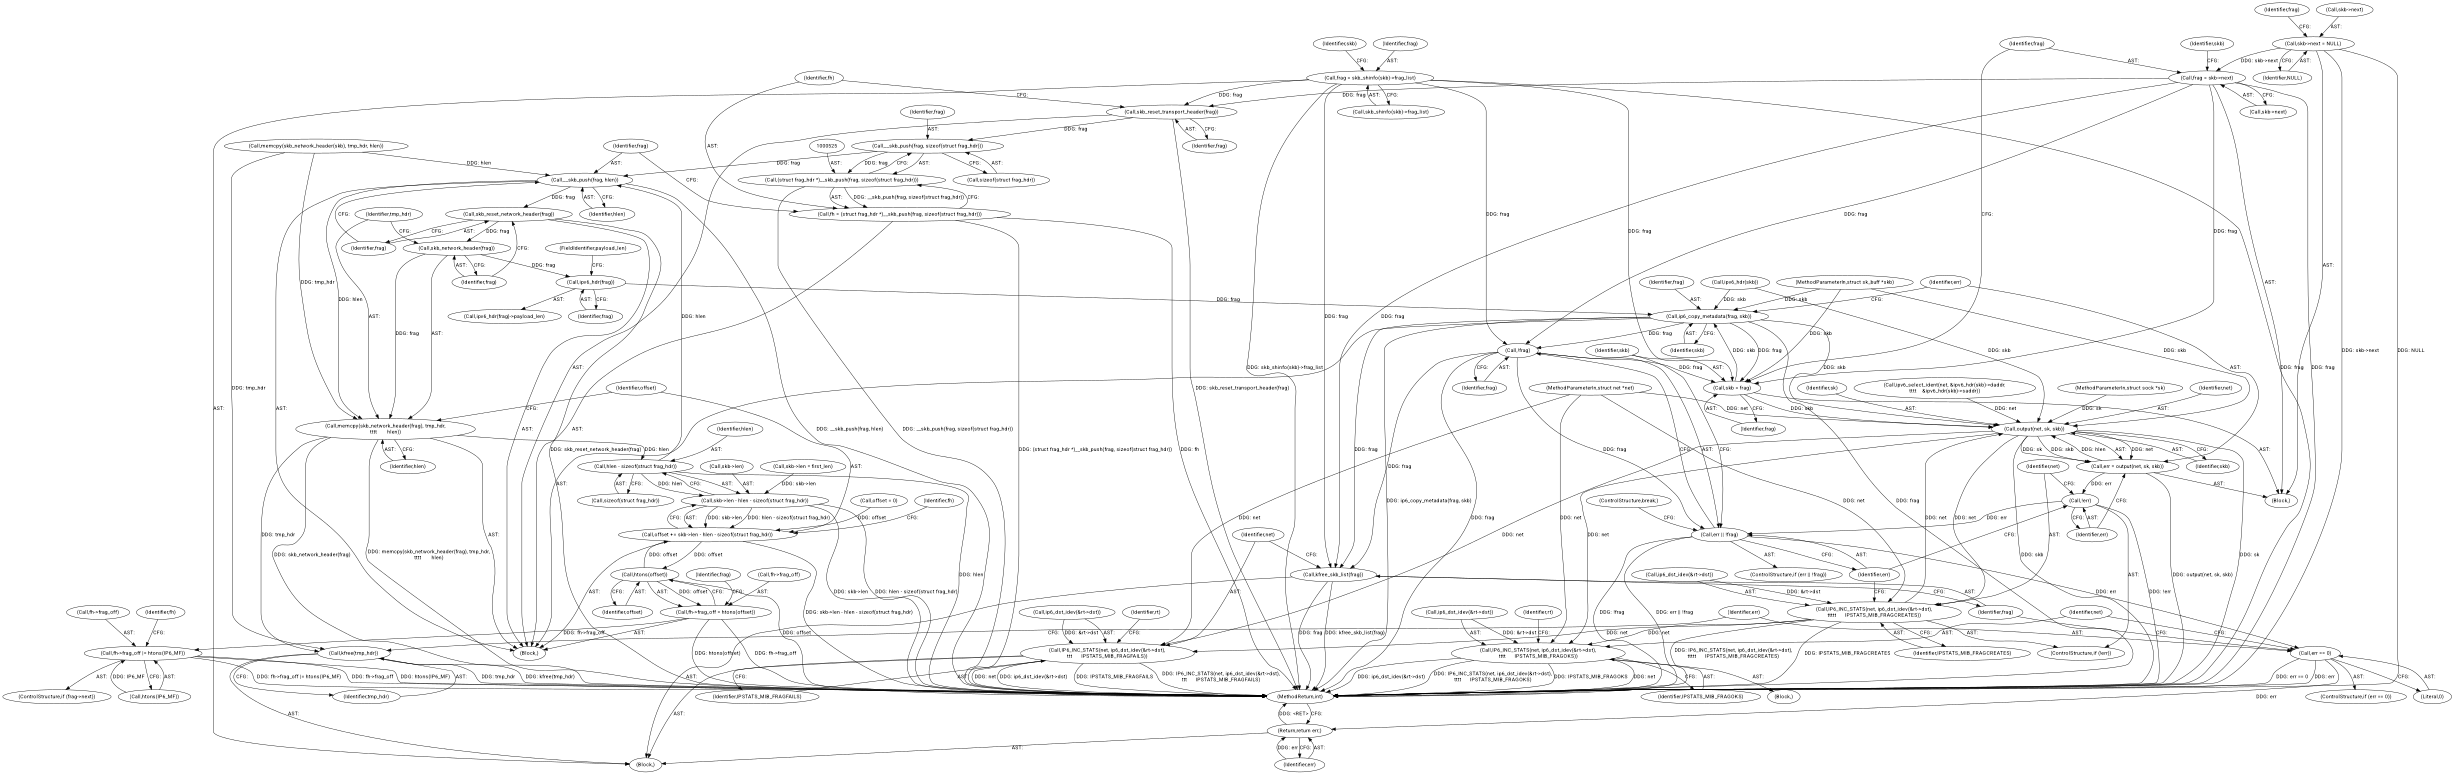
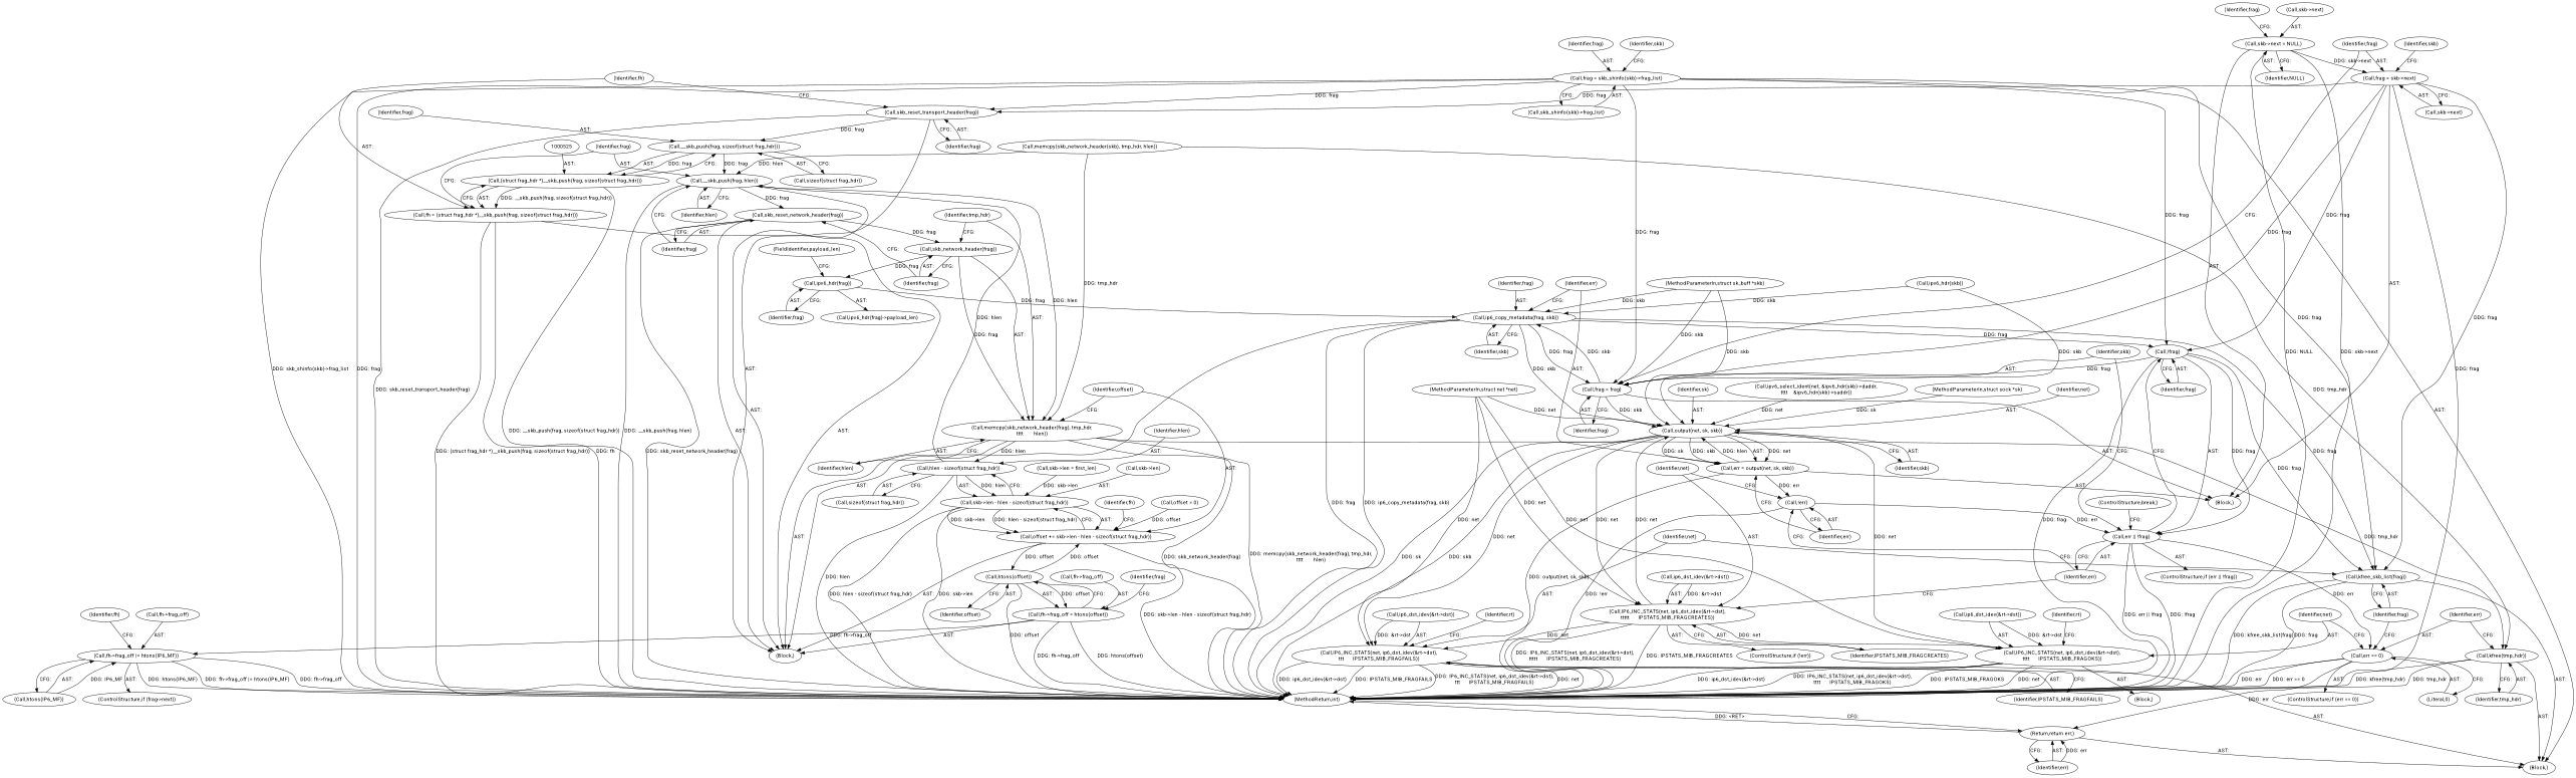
  digraph {
    fontname=Roboto
    node [fontname=Roboto]
    edge [fontname=Roboto]
    n1 [label="(Call,skb_reset_transport_header(frag))"]
    n2 [label="(Call,__skb_push(frag, sizeof(struct frag_hdr)))"]
    n3 [label="(Identifier,frag)"]
    n4 [label="(Block,)"]
    n5 [label="(MethodReturn,int)"]
    n6 [label="(Call,(struct frag_hdr *)__skb_push(frag, sizeof(struct frag_hdr)))"]
    n7 [label="(Call,__skb_push(frag, hlen))"]
    n8 [label="(Call,sizeof(struct frag_hdr))"]
    n9 [label="(Return,return err;)"]
    n10 [label="(Call,frag = skb->next)"]
    n11 [label="(Call,!frag)"]
-   n12 [label="(Call,skb = frag)"]
+   n12 [label="(Call,frag = frag)"]
    n13 [label="(Call,kfree_skb_list(frag))"]
    n14 [label="(Call,skb->next)"]
    n15 [label="(Block,)"]
    n16 [label="(Call,err || !frag)"]
    n17 [label="(Identifier,frag)"]
    n18 [label="(Call,ip6_copy_metadata(frag, skb))"]
    n19 [label="(Call,output(net, sk, skb))"]
    n20 [label="(Identifier,frag)"]
    n21 [label="(Block,)"]
    n22 [label="(Identifier,frag)"]
    n23 [label="(Call,skb->next = NULL)"]
    n24 [label="(Identifier,NULL)"]
    n25 [label="(Call,frag = skb_shinfo(skb)->frag_list)"]
    n26 [label="(Call,skb_shinfo(skb)->frag_list)"]
    n27 [label="(Call,fh = (struct frag_hdr *)__skb_push(frag, sizeof(struct frag_hdr)))"]
    n28 [label="(Call,skb_reset_network_header(frag))"]
    n29 [label="(Call,memcpy(skb_network_header(frag), tmp_hdr,\n\t\t\t\t       hlen))"]
    n30 [label="(Identifier,hlen)"]
    n31 [label="(Call,skb_network_header(frag))"]
    n32 [label="(Identifier,frag)"]
    n33 [label="(Call,hlen - sizeof(struct frag_hdr))"]
    n34 [label="(Call,kfree(tmp_hdr))"]
    n35 [label="(Identifier,hlen)"]
    n36 [label="(Call,ipv6_hdr(frag))"]
    n37 [label="(Identifier,frag)"]
    n38 [label="(Identifier,frag)"]
    n39 [label="(Call,ipv6_hdr(frag)->payload_len)"]
    n40 [label="(Call,skb->len - hlen - sizeof(struct frag_hdr))"]
    n41 [label="(Call,sizeof(struct frag_hdr))"]
    n42 [label="(Identifier,tmp_hdr)"]
    n43 [label="(Call,offset += skb->len - hlen - sizeof(struct frag_hdr))"]
    n44 [label="(Call,htons(offset))"]
    n45 [label="(Call,fh->frag_off = htons(offset))"]
    n46 [label="(Identifier,offset)"]
    n47 [label="(Call,fh->frag_off |= htons(IP6_MF))"]
    n48 [label="(ControlStructure,if (frag->next))"]
    n49 [label="(Call,htons(IP6_MF))"]
    n50 [label="(Identifier,skb)"]
    n51 [label="(Call,err = output(net, sk, skb))"]
    n52 [label="(Call,IP6_INC_STATS(net, ip6_dst_idev(&rt->dst),\n\t\t\t\t\t      IPSTATS_MIB_FRAGCREATES))"]
    n53 [label="(Call,IP6_INC_STATS(net, ip6_dst_idev(&rt->dst),\n\t\t\t\t      IPSTATS_MIB_FRAGOKS))"]
    n54 [label="(Call,IP6_INC_STATS(net, ip6_dst_idev(&rt->dst),\n\t\t\t      IPSTATS_MIB_FRAGFAILS))"]
    n55 [label="(Identifier,skb)"]
    n56 [label="(Call,!err)"]
    n57 [label="(ControlStructure,if (!err))"]
    n58 [label="(Identifier,IPSTATS_MIB_FRAGCREATES)"]
    n59 [label="(Block,)"]
-   n60 [label="(Identifier,IPSTATS_MIB_FRAGOKS)"]
    n61 [label="(Identifier,IPSTATS_MIB_FRAGFAILS)"]
    n62 [label="(Identifier,err)"]
    n63 [label="(Call,err == 0)"]
    n64 [label="(ControlStructure,if (err || !frag))"]
    n65 [label="(Identifier,err)"]
    n66 [label="(ControlStructure,if (err == 0))"]
    n67 [label="(Literal,0)"]
    n68 [label="(Identifier,err)"]
    n69 [label="(MethodParameterIn,struct net *net)"]
    n70 [label="(Call,skb->len = first_len)"]
    n71 [label="(Identifier,net)"]
    n72 [label="(Identifier,net)"]
    n73 [label="(Identifier,offset)"]
    n74 [label="(Identifier,frag)"]
    n75 [label="(Call,fh->frag_off)"]
    n76 [label="(Identifier,fh)"]
    n77 [label="(Identifier,err)"]
    n78 [label="(Identifier,tmp_hdr)"]
    n79 [label="(Identifier,frag)"]
    n80 [label="(Identifier,frag)"]
    n81 [label="(Identifier,sk)"]
    n82 [label="(Call,ip6_dst_idev(&rt->dst))"]
    n83 [label="(Identifier,skb)"]
    n84 [label="(Call,memcpy(skb_network_header(skb), tmp_hdr, hlen))"]
    n85 [label="(Identifier,skb)"]
    n86 [label="(MethodParameterIn,struct sk_buff *skb)"]
    n87 [label="(Identifier,rt)"]
    n88 [label="(Call,skb->len)"]
    n89 [label="(Identifier,frag)"]
    n90 [label="(Identifier,fh)"]
    n91 [label="(Identifier,err)"]
    n92 [label="(Identifier,fh)"]
    n93 [label="(Call,ipv6_select_ident(net, &ipv6_hdr(skb)->daddr,\n\t\t\t\t    &ipv6_hdr(skb)->saddr))"]
    n94 [label="(Identifier,net)"]
    n95 [label="(Call,skb->next)"]
    n96 [label="(Identifier,rt)"]
    n97 [label="(Call,offset = 0)"]
    n98 [label="(Identifier,frag)"]
    n99 [label="(Call,ip6_dst_idev(&rt->dst))"]
    n100 [label="(Call,ipv6_hdr(skb))"]
    n101 [label="(Identifier,frag)"]
    n102 [label="(MethodParameterIn,struct sock *sk)"]
    n103 [label="(ControlStructure,break;)"]
    n104 [label="(Identifier,net)"]
    n105 [label="(Identifier,skb)"]
    n106 [label="(Call,fh->frag_off)"]
    n107 [label="(Call,ip6_dst_idev(&rt->dst))"]
    n108 [label="(Identifier,hlen)"]
    n109 [label="(Identifier,frag)"]
    n110 [label="(FieldIdentifier,payload_len)"]
    1000525
    n1 -> n2 [label="DDG: frag"]
    n1 -> n3 [label="CFG: "]
    n1 -> n4 [label="AST: "]
    n1 -> n5 [label="DDG: skb_reset_transport_header(frag)"]
    n2 -> n6 [label="AST: "]
    n2 -> n6 [label="DDG: frag"]
    n2 -> n7 [label="DDG: frag"]
    n2 -> n8 [label="CFG: "]
    n3 -> n1 [label="AST: "]
    n5 -> n9 [label="CFG: "]
    n6 -> n2 [label="CFG: "]
    n6 -> n5 [label="DDG: __skb_push(frag, sizeof(struct frag_hdr))"]
    n6 -> n27 [label="AST: "]
    n6 -> n27 [label="DDG: __skb_push(frag, sizeof(struct frag_hdr))"]
    n7 -> n4 [label="AST: "]
    n7 -> n5 [label="DDG: __skb_push(frag, hlen)"]
    n7 -> n28 [label="DDG: frag"]
    n7 -> n29 [label="DDG: hlen"]
    n7 -> n30 [label="CFG: "]
    n8 -> n2 [label="AST: "]
    n9 -> n5 [label="DDG: <RET>"]
    n9 -> n21 [label="AST: "]
    n9 -> n68 [label="CFG: "]
    n10 -> n1 [label="DDG: frag"]
    n10 -> n5 [label="DDG: frag"]
    n10 -> n11 [label="DDG: frag"]
    n10 -> n12 [label="DDG: frag"]
    n10 -> n13 [label="DDG: frag"]
    n10 -> n14 [label="CFG: "]
    n10 -> n15 [label="AST: "]
    n11 -> n5 [label="DDG: frag"]
    n11 -> n12 [label="DDG: frag"]
    n11 -> n13 [label="DDG: frag"]
    n11 -> n16 [label="AST: "]
    n11 -> n16 [label="DDG: frag"]
    n11 -> n17 [label="CFG: "]
    n12 -> n15 [label="AST: "]
    n12 -> n18 [label="DDG: skb"]
    n12 -> n19 [label="DDG: skb"]
    n12 -> n20 [label="CFG: "]
    n13 -> n5 [label="DDG: kfree_skb_list(frag)"]
    n13 -> n5 [label="DDG: frag"]
    n13 -> n21 [label="AST: "]
    n13 -> n22 [label="CFG: "]
    n14 -> n10 [label="AST: "]
    n16 -> n5 [label="DDG: err || !frag"]
    n16 -> n5 [label="DDG: !frag"]
    n16 -> n11 [label="CFG: "]
    n16 -> n63 [label="DDG: err"]
    n16 -> n64 [label="AST: "]
    n16 -> n65 [label="CFG: "]
    n17 -> n11 [label="AST: "]
    n18 -> n4 [label="AST: "]
    n18 -> n5 [label="DDG: frag"]
    n18 -> n5 [label="DDG: ip6_copy_metadata(frag, skb)"]
    n18 -> n11 [label="DDG: frag"]
    n18 -> n12 [label="DDG: frag"]
    n18 -> n13 [label="DDG: frag"]
    n18 -> n19 [label="DDG: skb"]
    n18 -> n50 [label="CFG: "]
    n19 -> n5 [label="DDG: sk"]
    n19 -> n5 [label="DDG: skb"]
    n19 -> n51 [label="AST: "]
    n19 -> n51 [label="DDG: net"]
    n19 -> n51 [label="DDG: sk"]
    n19 -> n51 [label="DDG: skb"]
    n19 -> n52 [label="DDG: net"]
    n19 -> n53 [label="DDG: net"]
    n19 -> n54 [label="DDG: net"]
    n19 -> n55 [label="CFG: "]
    n20 -> n12 [label="AST: "]
    n22 -> n13 [label="AST: "]
    n22 -> n63 [label="CFG: "]
    n23 -> n5 [label="DDG: NULL"]
    n23 -> n5 [label="DDG: skb->next"]
    n23 -> n10 [label="DDG: skb->next"]
    n23 -> n15 [label="AST: "]
    n23 -> n24 [label="CFG: "]
    n24 -> n23 [label="AST: "]
    n25 -> n1 [label="DDG: frag"]
    n25 -> n5 [label="DDG: skb_shinfo(skb)->frag_list"]
    n25 -> n5 [label="DDG: frag"]
    n25 -> n11 [label="DDG: frag"]
    n25 -> n12 [label="DDG: frag"]
    n25 -> n13 [label="DDG: frag"]
    n25 -> n21 [label="AST: "]
    n25 -> n26 [label="CFG: "]
    n26 -> n25 [label="AST: "]
    n27 -> n4 [label="AST: "]
    n27 -> n5 [label="DDG: (struct frag_hdr *)__skb_push(frag, sizeof(struct frag_hdr))"]
    n27 -> n5 [label="DDG: fh"]
    n27 -> n6 [label="CFG: "]
    n28 -> n4 [label="AST: "]
    n28 -> n5 [label="DDG: skb_reset_network_header(frag)"]
    n28 -> n31 [label="DDG: frag"]
    n28 -> n32 [label="CFG: "]
    n29 -> n4 [label="AST: "]
    n29 -> n5 [label="DDG: skb_network_header(frag)"]
    n29 -> n5 [label="DDG: memcpy(skb_network_header(frag), tmp_hdr,\n\t\t\t\t       hlen)"]
    n29 -> n33 [label="DDG: hlen"]
    n29 -> n34 [label="DDG: tmp_hdr"]
    n29 -> n35 [label="CFG: "]
    n30 -> n7 [label="AST: "]
    n31 -> n29 [label="AST: "]
    n31 -> n29 [label="DDG: frag"]
    n31 -> n36 [label="DDG: frag"]
    n31 -> n37 [label="CFG: "]
    n32 -> n7 [label="CFG: "]
    n32 -> n28 [label="AST: "]
    n33 -> n5 [label="DDG: hlen"]
    n33 -> n7 [label="DDG: hlen"]
    n33 -> n40 [label="AST: "]
    n33 -> n40 [label="DDG: hlen"]
    n33 -> n41 [label="CFG: "]
    n34 -> n5 [label="DDG: kfree(tmp_hdr)"]
    n34 -> n5 [label="DDG: tmp_hdr"]
    n34 -> n21 [label="AST: "]
    n34 -> n42 [label="CFG: "]
    n35 -> n29 [label="AST: "]
    n36 -> n18 [label="DDG: frag"]
    n36 -> n38 [label="CFG: "]
    n36 -> n39 [label="AST: "]
    n37 -> n28 [label="CFG: "]
    n37 -> n31 [label="AST: "]
    n38 -> n36 [label="AST: "]
    n40 -> n5 [label="DDG: hlen - sizeof(struct frag_hdr)"]
    n40 -> n5 [label="DDG: skb->len"]
    n40 -> n33 [label="CFG: "]
    n40 -> n43 [label="AST: "]
    n40 -> n43 [label="DDG: skb->len"]
    n40 -> n43 [label="DDG: hlen - sizeof(struct frag_hdr)"]
    n41 -> n33 [label="AST: "]
    n42 -> n34 [label="AST: "]
    n43 -> n4 [label="AST: "]
    n43 -> n5 [label="DDG: skb->len - hlen - sizeof(struct frag_hdr)"]
    n43 -> n40 [label="CFG: "]
    n43 -> n44 [label="DDG: offset"]
    n44 -> n5 [label="DDG: offset"]
    n44 -> n43 [label="DDG: offset"]
    n44 -> n45 [label="AST: "]
    n44 -> n45 [label="DDG: offset"]
    n44 -> n46 [label="CFG: "]
    n45 -> n4 [label="AST: "]
    n45 -> n5 [label="DDG: htons(offset)"]
    n45 -> n5 [label="DDG: fh->frag_off"]
    n45 -> n44 [label="CFG: "]
    n45 -> n47 [label="DDG: fh->frag_off"]
    n46 -> n44 [label="AST: "]
    n47 -> n5 [label="DDG: fh->frag_off"]
    n47 -> n5 [label="DDG: htons(IP6_MF)"]
    n47 -> n5 [label="DDG: fh->frag_off |= htons(IP6_MF)"]
    n47 -> n48 [label="AST: "]
    n47 -> n49 [label="CFG: "]
    n49 -> n47 [label="AST: "]
    n49 -> n47 [label="DDG: IP6_MF"]
    n50 -> n18 [label="AST: "]
    n51 -> n5 [label="DDG: output(net, sk, skb)"]
    n51 -> n15 [label="AST: "]
    n51 -> n19 [label="DDG: hlen"]
    n51 -> n56 [label="DDG: err"]
    n52 -> n5 [label="DDG: IP6_INC_STATS(net, ip6_dst_idev(&rt->dst),\n\t\t\t\t\t      IPSTATS_MIB_FRAGCREATES)"]
    n52 -> n5 [label="DDG: IPSTATS_MIB_FRAGCREATES"]
    n52 -> n19 [label="DDG: net"]
    n52 -> n53 [label="DDG: net"]
    n52 -> n54 [label="DDG: net"]
    n52 -> n57 [label="AST: "]
    n52 -> n58 [label="CFG: "]
    n53 -> n5 [label="DDG: ip6_dst_idev(&rt->dst)"]
    n53 -> n5 [label="DDG: IP6_INC_STATS(net, ip6_dst_idev(&rt->dst),\n\t\t\t\t      IPSTATS_MIB_FRAGOKS)"]
    n53 -> n5 [label="DDG: IPSTATS_MIB_FRAGOKS"]
    n53 -> n5 [label="DDG: net"]
    n53 -> n59 [label="AST: "]
-   n53 -> n60 [label="CFG: "]
    n54 -> n5 [label="DDG: ip6_dst_idev(&rt->dst)"]
    n54 -> n5 [label="DDG: IPSTATS_MIB_FRAGFAILS"]
    n54 -> n5 [label="DDG: IP6_INC_STATS(net, ip6_dst_idev(&rt->dst),\n\t\t\t      IPSTATS_MIB_FRAGFAILS)"]
    n54 -> n5 [label="DDG: net"]
    n54 -> n21 [label="AST: "]
    n54 -> n61 [label="CFG: "]
    n55 -> n19 [label="AST: "]
    n56 -> n5 [label="DDG: !err"]
    n56 -> n16 [label="DDG: err"]
-   n56 -> n57 [label="AST: "]
    n56 -> n62 [label="CFG: "]
    n58 -> n52 [label="AST: "]
-   n60 -> n53 [label="AST: "]
    n61 -> n54 [label="AST: "]
    n62 -> n51 [label="CFG: "]
    n62 -> n56 [label="AST: "]
    n63 -> n5 [label="DDG: err == 0"]
    n63 -> n5 [label="DDG: err"]
    n63 -> n9 [label="DDG: err"]
    n63 -> n66 [label="AST: "]
    n63 -> n67 [label="CFG: "]
    n65 -> n16 [label="AST: "]
    n65 -> n52 [label="CFG: "]
    n65 -> n56 [label="CFG: "]
    n67 -> n63 [label="AST: "]
    n68 -> n9 [label="AST: "]
    n68 -> n9 [label="DDG: err"]
    n69 -> n19 [label="DDG: net"]
    n69 -> n52 [label="DDG: net"]
    n69 -> n53 [label="DDG: net"]
    n69 -> n54 [label="DDG: net"]
    n70 -> n40 [label="DDG: skb->len"]
    n71 -> n52 [label="AST: "]
    n71 -> n56 [label="CFG: "]
    n72 -> n53 [label="AST: "]
    n72 -> n63 [label="CFG: "]
    n73 -> n29 [label="CFG: "]
    n73 -> n43 [label="AST: "]
    n74 -> n7 [label="AST: "]
    n74 -> n27 [label="CFG: "]
    n75 -> n45 [label="AST: "]
    n76 -> n1 [label="CFG: "]
    n76 -> n27 [label="AST: "]
    n77 -> n34 [label="CFG: "]
    n77 -> n63 [label="AST: "]
    n78 -> n29 [label="AST: "]
    n78 -> n31 [label="CFG: "]
    n79 -> n45 [label="CFG: "]
    n80 -> n2 [label="AST: "]
    n81 -> n19 [label="AST: "]
    n82 -> n53 [label="AST: "]
    n82 -> n53 [label="DDG: &rt->dst"]
    n83 -> n10 [label="CFG: "]
    n84 -> n7 [label="DDG: hlen"]
    n84 -> n29 [label="DDG: tmp_hdr"]
    n84 -> n34 [label="DDG: tmp_hdr"]
    n85 -> n25 [label="CFG: "]
    n86 -> n12 [label="DDG: skb"]
    n86 -> n18 [label="DDG: skb"]
    n86 -> n19 [label="DDG: skb"]
    n87 -> n54 [label="CFG: "]
    n88 -> n40 [label="AST: "]
    n89 -> n23 [label="CFG: "]
    n90 -> n43 [label="CFG: "]
    n91 -> n18 [label="CFG: "]
    n91 -> n51 [label="AST: "]
    n92 -> n47 [label="CFG: "]
    n93 -> n19 [label="DDG: net"]
    n94 -> n13 [label="CFG: "]
    n94 -> n54 [label="AST: "]
    n95 -> n23 [label="AST: "]
    n96 -> n53 [label="CFG: "]
    n97 -> n43 [label="DDG: offset"]
    n98 -> n18 [label="AST: "]
    n99 -> n52 [label="AST: "]
    n99 -> n52 [label="DDG: &rt->dst"]
    n100 -> n18 [label="DDG: skb"]
    n100 -> n19 [label="DDG: skb"]
    n101 -> n25 [label="AST: "]
    n102 -> n19 [label="DDG: sk"]
    n103 -> n16 [label="CFG: "]
    n104 -> n19 [label="AST: "]
    n105 -> n12 [label="AST: "]
    n105 -> n16 [label="CFG: "]
    n106 -> n47 [label="AST: "]
    n107 -> n54 [label="AST: "]
    n107 -> n54 [label="DDG: &rt->dst"]
    n108 -> n33 [label="AST: "]
    n109 -> n10 [label="AST: "]
    n109 -> n12 [label="CFG: "]
    n110 -> n36 [label="CFG: "]
    1000525 -> n6 [label="AST: "]
  }
